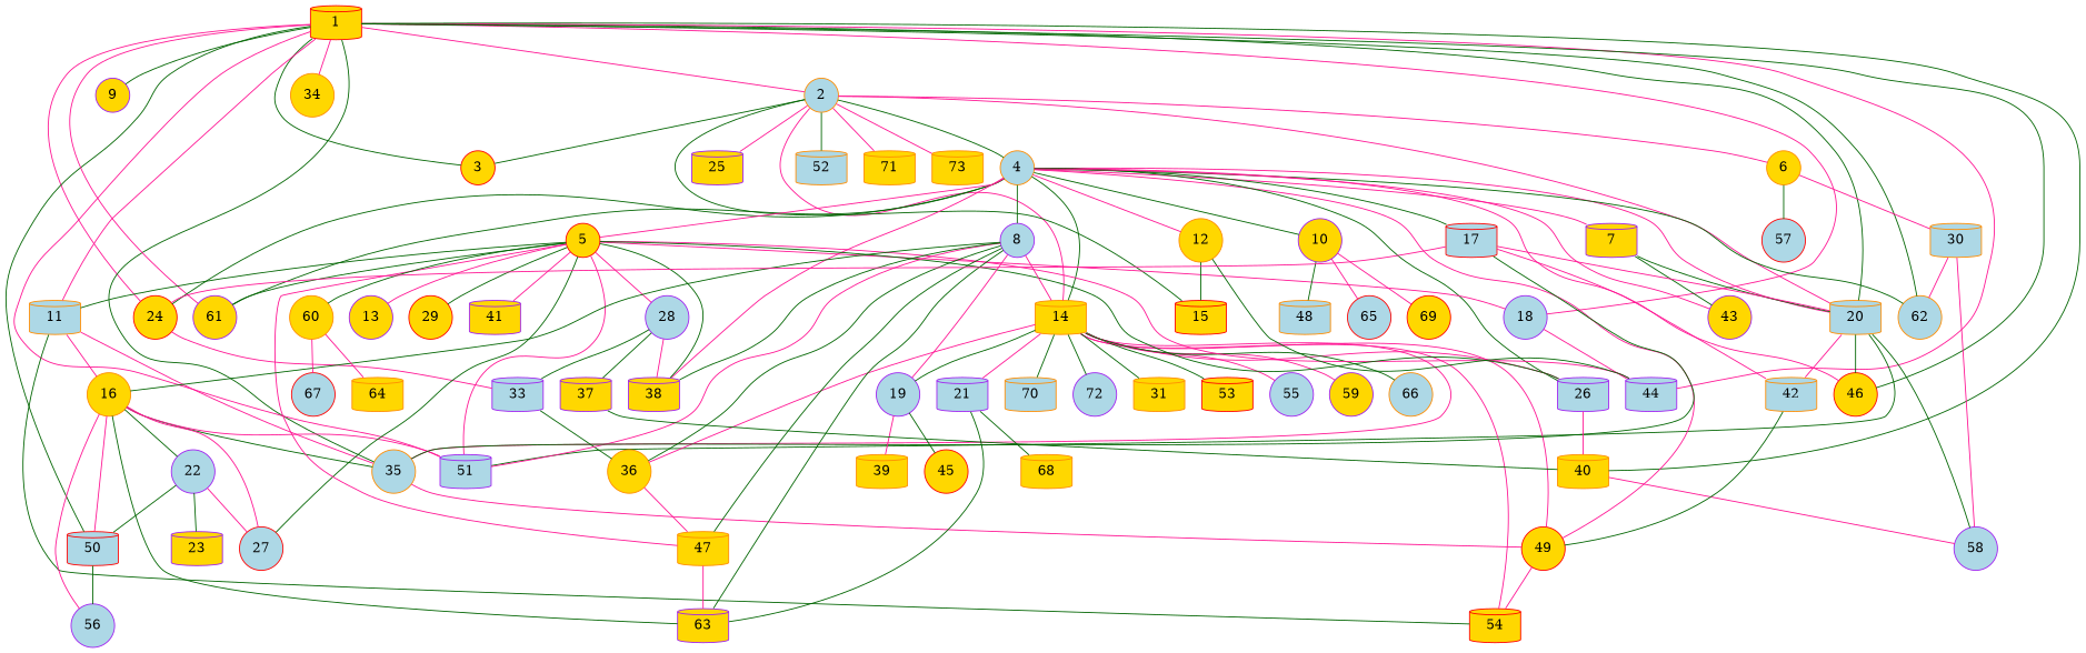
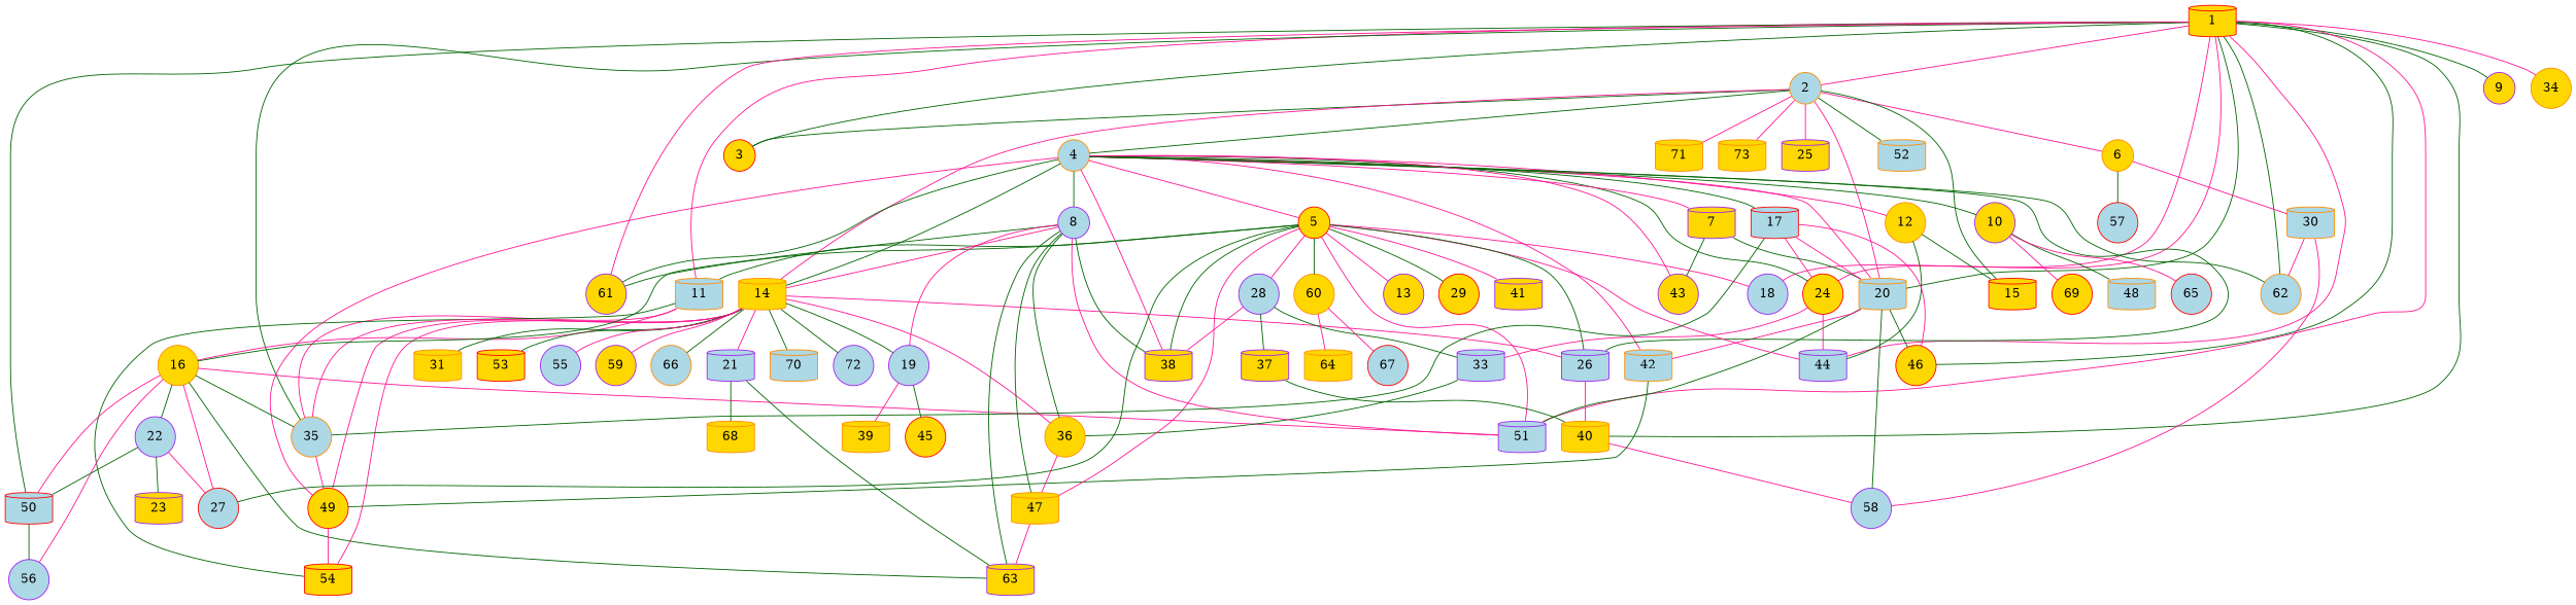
  graph {
    node [color=darkorange fillcolor=gold shape=circle style=filled]
    edge [color=deeppink weight=1.0]
    1 [color=red shape=cylinder]
    2 [fillcolor=lightblue]
    3 [color=red]
    9 [color=purple]
    11 [fillcolor=lightblue shape=cylinder]
    18 [color=purple fillcolor=lightblue]
    20 [fillcolor=lightblue shape=cylinder]
    24 [color=red]
    34
    35 [fillcolor=lightblue]
    40 [shape=cylinder]
    44 [color=purple fillcolor=lightblue shape=cylinder]
    46 [color=red]
    50 [color=red fillcolor=lightblue shape=cylinder]
    51 [color=purple fillcolor=lightblue shape=cylinder]
    61 [color=purple]
    62 [fillcolor=lightblue]
    4 [fillcolor=lightblue]
    6
    14 [shape=cylinder]
    15 [color=red shape=cylinder]
    25 [color=purple shape=cylinder]
    52 [fillcolor=lightblue shape=cylinder]
    71 [shape=cylinder]
    73 [shape=cylinder]
    16
    54 [color=red shape=cylinder]
    42 [fillcolor=lightblue shape=cylinder]
    58 [color=purple fillcolor=lightblue]
    33 [color=purple fillcolor=lightblue shape=cylinder]
    49 [color=red]
    56 [color=purple fillcolor=lightblue]
    5 [color=red]
    7 [color=purple shape=cylinder]
    8 [color=purple fillcolor=lightblue]
    10 [color=purple]
    12
    17 [color=red fillcolor=lightblue shape=cylinder]
    26 [color=purple fillcolor=lightblue shape=cylinder]
    38 [color=purple shape=cylinder]
    43 [color=purple]
    30 [fillcolor=lightblue shape=cylinder]
    57 [color=red fillcolor=lightblue]
    19 [color=purple fillcolor=lightblue]
    36
    21 [color=purple fillcolor=lightblue shape=cylinder]
    31 [shape=cylinder]
    53 [color=red shape=cylinder]
    55 [color=purple fillcolor=lightblue]
    59 [color=purple]
    66 [fillcolor=lightblue]
    70 [fillcolor=lightblue shape=cylinder]
    72 [color=purple fillcolor=lightblue]
    13 [color=purple]
    27 [color=red fillcolor=lightblue]
    28 [color=purple fillcolor=lightblue]
    29 [color=red]
    41 [color=purple shape=cylinder]
    47 [shape=cylinder]
    60
    63 [color=purple shape=cylinder]
    48 [fillcolor=lightblue shape=cylinder]
    65 [color=red fillcolor=lightblue]
    69 [color=red]
    37 [color=purple shape=cylinder]
    64 [shape=cylinder]
    67 [color=red fillcolor=lightblue]
    22 [color=purple fillcolor=lightblue]
    39 [shape=cylinder]
    45 [color=red]
    68 [shape=cylinder]
    23 [color=purple shape=cylinder]
    1 -- 2
    1 -- 3 [color=darkgreen]
    1 -- 9 [color=darkgreen]
    1 -- 11
    1 -- 18
    1 -- 20 [color=darkgreen]
    1 -- 24
    1 -- 34
    1 -- 35 [color=darkgreen]
    1 -- 40 [color=darkgreen]
    1 -- 44
    1 -- 46 [color=darkgreen]
    1 -- 50 [color=darkgreen]
    1 -- 51
    1 -- 61
    1 -- 62 [color=darkgreen]
    2 -- 3 [color=darkgreen]
    2 -- 20
    2 -- 4 [color=darkgreen]
    2 -- 6
    2 -- 14
    2 -- 15 [color=darkgreen]
    2 -- 25
    2 -- 52 [color=darkgreen]
    2 -- 71
    2 -- 73
    11 -- 35
    11 -- 16
    11 -- 54 [color=darkgreen]
    20 -- 46 [color=darkgreen weight=4.0]
    20 -- 51 [color=darkgreen]
    20 -- 42
    20 -- 58 [color=darkgreen]
-   18 -- 44
+   24 -- 44
    24 -- 33
    35 -- 49
    40 -- 58
    50 -- 56 [color=darkgreen weight=2.0]
    4 -- 20
    4 -- 24 [color=darkgreen]
    4 -- 61 [color=darkgreen]
    4 -- 62 [color=darkgreen]
    4 -- 14 [color=darkgreen]
    4 -- 42
    4 -- 49
    4 -- 5
    4 -- 7
    4 -- 8 [color=darkgreen weight=16.0]
    4 -- 10 [color=darkgreen]
    4 -- 12
    4 -- 17 [color=darkgreen]
    4 -- 26 [color=darkgreen]
    4 -- 38
    4 -- 43
    6 -- 30
    6 -- 57 [color=darkgreen]
    14 -- 35
    14 -- 54
    14 -- 49
    14 -- 26
    14 -- 19 [color=darkgreen]
    14 -- 36
    14 -- 21
    14 -- 31 [color=darkgreen]
    14 -- 53 [color=darkgreen]
    14 -- 55
    14 -- 59
    14 -- 66 [color=darkgreen]
    14 -- 70 [color=darkgreen]
    14 -- 72 [color=darkgreen]
    16 -- 35 [color=darkgreen]
    16 -- 50
    16 -- 51
    16 -- 56
    16 -- 27
    16 -- 63 [color=darkgreen]
    16 -- 22 [color=darkgreen weight=2.0]
    42 -- 49 [color=darkgreen]
    33 -- 36 [color=darkgreen weight=3.0]
    49 -- 54
    5 -- 11 [color=darkgreen]
    5 -- 18
    5 -- 44
    5 -- 51
    5 -- 61 [color=darkgreen]
    5 -- 26 [color=darkgreen]
    5 -- 38 [color=darkgreen]
    5 -- 13
    5 -- 27 [color=darkgreen]
    5 -- 28
    5 -- 29 [color=darkgreen]
    5 -- 41
    5 -- 47
    5 -- 60 [color=darkgreen]
    7 -- 20 [color=darkgreen]
    7 -- 43 [color=darkgreen]
    8 -- 51
    8 -- 14
    8 -- 16 [color=darkgreen]
    8 -- 38 [color=darkgreen]
    8 -- 19
    8 -- 36 [color=darkgreen]
    8 -- 47 [color=darkgreen]
    8 -- 63 [color=darkgreen]
    10 -- 48 [color=darkgreen]
    10 -- 65
    10 -- 69
    12 -- 44 [color=darkgreen]
    12 -- 15 [color=darkgreen]
    17 -- 20
    17 -- 24
    17 -- 35 [color=darkgreen]
    17 -- 46
    26 -- 40 [weight=3.0]
    30 -- 62
    30 -- 58
    19 -- 39
    19 -- 45 [color=darkgreen]
    36 -- 47
    21 -- 63 [color=darkgreen]
    21 -- 68 [color=darkgreen]
    28 -- 33 [color=darkgreen]
    28 -- 38
    28 -- 37 [color=darkgreen]
    47 -- 63 [weight=3.0]
    60 -- 64
    60 -- 67
    37 -- 40 [color=darkgreen]
    22 -- 50 [color=darkgreen]
    22 -- 27
    22 -- 23 [color=darkgreen]
  }
